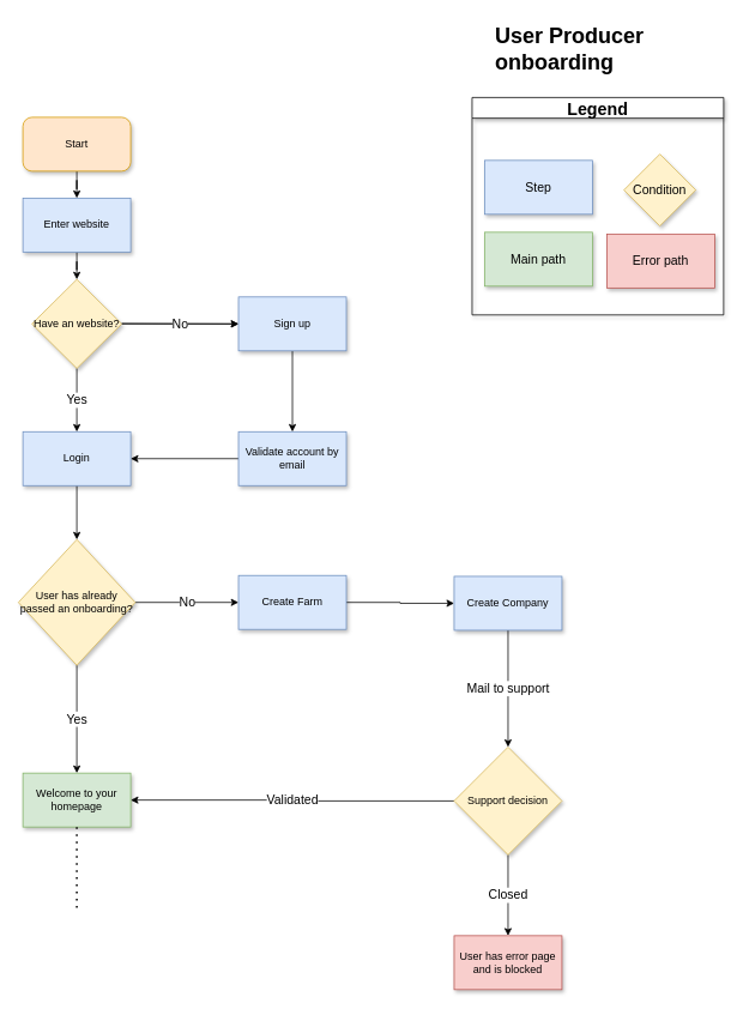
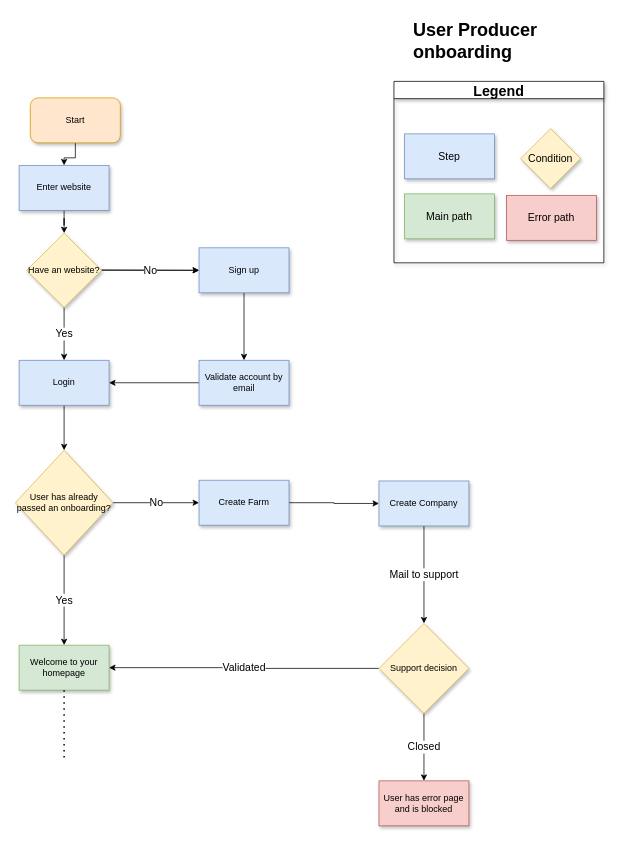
  <mxCell id="0" />
  <mxCell id="1" parent="0" />
  <mxCell id="2" style="edgeStyle=orthogonalEdgeStyle;rounded=0;orthogonalLoop=1;jettySize=auto;html=1;entryX=0.5;entryY=0;entryDx=0;entryDy=0;" edge="1" parent="1" source="3" target="6"><mxGeometry relative="1" as="geometry" /></mxCell>
  <mxCell id="3" value="Enter website" style="rounded=0;whiteSpace=wrap;html=1;fillColor=#dae8fc;strokeColor=#6c8ebf;shadow=1;" vertex="1" parent="1"><mxGeometry x="25" y="220" width="120" height="60" as="geometry" /></mxCell>
  <mxCell id="4" value="Yes" style="edgeStyle=orthogonalEdgeStyle;rounded=0;orthogonalLoop=1;jettySize=auto;html=1;fontSize=14;" edge="1" parent="1" source="6" target="12"><mxGeometry relative="1" as="geometry" /></mxCell>
  <mxCell id="5" value="" style="edgeStyle=orthogonalEdgeStyle;rounded=0;orthogonalLoop=1;jettySize=auto;html=1;fontSize=14;" edge="1" parent="1" source="6" target="10"><mxGeometry relative="1" as="geometry" /></mxCell>
  <mxCell id="6" value="Have an website?" style="rhombus;whiteSpace=wrap;html=1;fillColor=#fff2cc;strokeColor=#d6b656;shadow=1;" vertex="1" parent="1"><mxGeometry x="35" y="310.5" width="100" height="99" as="geometry" /></mxCell>
  <mxCell id="7" style="edgeStyle=orthogonalEdgeStyle;rounded=0;orthogonalLoop=1;jettySize=auto;html=1;entryX=0.5;entryY=0;entryDx=0;entryDy=0;" edge="1" parent="1" source="8" target="3"><mxGeometry relative="1" as="geometry" /></mxCell>
- <mxCell id="8" value="Start" style="rounded=1;whiteSpace=wrap;html=1;arcSize=17;fillColor=#ffe6cc;strokeColor=#d79b00;shadow=1;" vertex="1" parent="1"><mxGeometry x="25" y="130" width="120" height="60" as="geometry" /></mxCell>
+ <mxCell id="8" value="Start" style="rounded=1;whiteSpace=wrap;html=1;arcSize=17;fillColor=#ffe6cc;strokeColor=#d79b00;shadow=1;" vertex="1" parent="1"><mxGeometry x="40" y="130" width="120" height="60" as="geometry" /></mxCell>
  <mxCell id="9" value="" style="edgeStyle=orthogonalEdgeStyle;rounded=0;orthogonalLoop=1;jettySize=auto;fontSize=14;html=1;" edge="1" parent="1" source="10" target="17"><mxGeometry relative="1" as="geometry" /></mxCell>
  <mxCell id="10" value="Sign up" style="whiteSpace=wrap;html=1;fillColor=#dae8fc;strokeColor=#6c8ebf;shadow=1;" vertex="1" parent="1"><mxGeometry x="265" y="330" width="120" height="60" as="geometry" /></mxCell>
  <mxCell id="11" value="" style="edgeStyle=orthogonalEdgeStyle;rounded=0;orthogonalLoop=1;jettySize=auto;html=1;fontSize=14;" edge="1" parent="1" source="12" target="20"><mxGeometry relative="1" as="geometry" /></mxCell>
  <mxCell id="12" value="Login" style="whiteSpace=wrap;html=1;fillColor=#dae8fc;strokeColor=#6c8ebf;shadow=1;" vertex="1" parent="1"><mxGeometry x="25" y="480" width="120" height="60" as="geometry" /></mxCell>
  <mxCell id="13" value="&lt;h1&gt;User Producer onboarding&lt;br&gt;&lt;br&gt;&lt;/h1&gt;" style="text;html=1;strokeColor=none;fillColor=none;spacing=5;spacingTop=-20;whiteSpace=wrap;overflow=hidden;rounded=0;" vertex="1" parent="1"><mxGeometry x="546" y="20" width="239" height="70" as="geometry" /></mxCell>
  <mxCell id="14" value="" style="endArrow=classic;html=1;rounded=0;entryX=0;entryY=0.5;entryDx=0;entryDy=0;" edge="1" parent="1" target="10"><mxGeometry relative="1" as="geometry"><mxPoint x="135" y="359.5" as="sourcePoint" /><mxPoint x="235" y="359.5" as="targetPoint" /></mxGeometry></mxCell>
  <mxCell id="15" value="No" style="edgeLabel;resizable=0;html=1;align=center;verticalAlign=middle;fontSize=14;" connectable="0" vertex="1" parent="14"><mxGeometry relative="1" as="geometry" /></mxCell>
  <mxCell id="16" value="" style="edgeStyle=orthogonalEdgeStyle;rounded=0;orthogonalLoop=1;jettySize=auto;html=1;fontSize=14;" edge="1" parent="1" source="17" target="12"><mxGeometry relative="1" as="geometry" /></mxCell>
  <mxCell id="17" value="Validate account by email" style="whiteSpace=wrap;html=1;fillColor=#dae8fc;strokeColor=#6c8ebf;shadow=1;" vertex="1" parent="1"><mxGeometry x="265" y="480" width="120" height="60" as="geometry" /></mxCell>
  <mxCell id="18" value="Yes" style="edgeStyle=orthogonalEdgeStyle;rounded=0;orthogonalLoop=1;jettySize=auto;html=1;fontSize=14;shadow=0;" edge="1" parent="1" source="20" target="21"><mxGeometry relative="1" as="geometry" /></mxCell>
  <mxCell id="19" value="No" style="edgeStyle=orthogonalEdgeStyle;rounded=0;orthogonalLoop=1;jettySize=auto;html=1;fontSize=14;shadow=0;" edge="1" parent="1" source="20" target="24"><mxGeometry relative="1" as="geometry" /></mxCell>
  <mxCell id="20" value="User has already passed an onboarding?" style="rhombus;whiteSpace=wrap;html=1;fillColor=#fff2cc;strokeColor=#d6b656;shadow=1;rounded=0;" vertex="1" parent="1"><mxGeometry x="20" y="600" width="130" height="140" as="geometry" /></mxCell>
  <mxCell id="21" value="Welcome to your homepage" style="whiteSpace=wrap;html=1;fillColor=#d5e8d4;strokeColor=#82b366;shadow=1;" vertex="1" parent="1"><mxGeometry x="25" y="860" width="120" height="60" as="geometry" /></mxCell>
  <mxCell id="22" value="" style="endArrow=none;dashed=1;html=1;dashPattern=1 3;strokeWidth=2;rounded=0;fontSize=14;exitX=0.5;exitY=1;exitDx=0;exitDy=0;shadow=0;" edge="1" parent="1" source="21"><mxGeometry width="50" height="50" relative="1" as="geometry"><mxPoint x="365" y="780" as="sourcePoint" /><mxPoint x="85" y="1010" as="targetPoint" /></mxGeometry></mxCell>
  <mxCell id="23" value="&lt;br&gt;&lt;font face=&quot;helvetica&quot;&gt;&lt;br&gt;&lt;/font&gt;" style="edgeStyle=orthogonalEdgeStyle;rounded=0;orthogonalLoop=1;jettySize=auto;html=1;fontSize=14;shadow=0;" edge="1" parent="1" source="24" target="26"><mxGeometry relative="1" as="geometry" /></mxCell>
  <mxCell id="24" value="Create Farm" style="whiteSpace=wrap;html=1;fillColor=#dae8fc;strokeColor=#6c8ebf;shadow=1;" vertex="1" parent="1"><mxGeometry x="265" y="640" width="120" height="60" as="geometry" /></mxCell>
  <mxCell id="25" value="Mail to support" style="edgeStyle=orthogonalEdgeStyle;rounded=0;orthogonalLoop=1;jettySize=auto;html=1;fontSize=14;shadow=0;" edge="1" parent="1" source="26" target="29"><mxGeometry relative="1" as="geometry" /></mxCell>
  <mxCell id="26" value="Create Company" style="whiteSpace=wrap;html=1;fillColor=#dae8fc;strokeColor=#6c8ebf;shadow=1;" vertex="1" parent="1"><mxGeometry x="505" y="641" width="120" height="60" as="geometry" /></mxCell>
  <mxCell id="27" value="Validated" style="edgeStyle=orthogonalEdgeStyle;rounded=0;orthogonalLoop=1;jettySize=auto;html=1;entryX=1;entryY=0.5;entryDx=0;entryDy=0;fontSize=14;shadow=0;" edge="1" parent="1" source="29" target="21"><mxGeometry relative="1" as="geometry" /></mxCell>
  <mxCell id="28" value="Closed" style="edgeStyle=orthogonalEdgeStyle;rounded=0;orthogonalLoop=1;jettySize=auto;html=1;fontSize=14;shadow=0;" edge="1" parent="1" source="29" target="30"><mxGeometry relative="1" as="geometry" /></mxCell>
  <mxCell id="29" value="Support decision" style="rhombus;whiteSpace=wrap;html=1;fillColor=#fff2cc;strokeColor=#d6b656;shadow=1;" vertex="1" parent="1"><mxGeometry x="505" y="831" width="120" height="120" as="geometry" /></mxCell>
  <mxCell id="30" value="User has error page and is blocked" style="whiteSpace=wrap;html=1;fillColor=#f8cecc;strokeColor=#b85450;shadow=1;" vertex="1" parent="1"><mxGeometry x="505" y="1041" width="120" height="60" as="geometry" /></mxCell>
  <mxCell id="31" value="Step" style="rounded=0;whiteSpace=wrap;html=1;shadow=1;fontSize=14;fillColor=#dae8fc;strokeColor=#6c8ebf;" vertex="1" parent="1"><mxGeometry x="539" y="178" width="120" height="60" as="geometry" /></mxCell>
  <mxCell id="32" value="Condition" style="rhombus;whiteSpace=wrap;html=1;rounded=0;shadow=1;fontSize=14;fillColor=#fff2cc;strokeColor=#d6b656;" vertex="1" parent="1"><mxGeometry x="694" y="171" width="80" height="80" as="geometry" /></mxCell>
  <mxCell id="33" value="Main path" style="rounded=0;whiteSpace=wrap;html=1;shadow=1;fontSize=14;fillColor=#d5e8d4;strokeColor=#82b366;" vertex="1" parent="1"><mxGeometry x="539" y="258" width="120" height="60" as="geometry" /></mxCell>
  <mxCell id="34" value="Error path" style="rounded=0;whiteSpace=wrap;html=1;shadow=1;fontSize=14;fillColor=#f8cecc;strokeColor=#b85450;" vertex="1" parent="1"><mxGeometry x="675" y="260" width="120" height="60" as="geometry" /></mxCell>
  <mxCell id="35" value="Legend" style="swimlane;rounded=0;shadow=1;fontSize=19;" vertex="1" parent="1"><mxGeometry x="525" y="108" width="280" height="242" as="geometry" /></mxCell>
